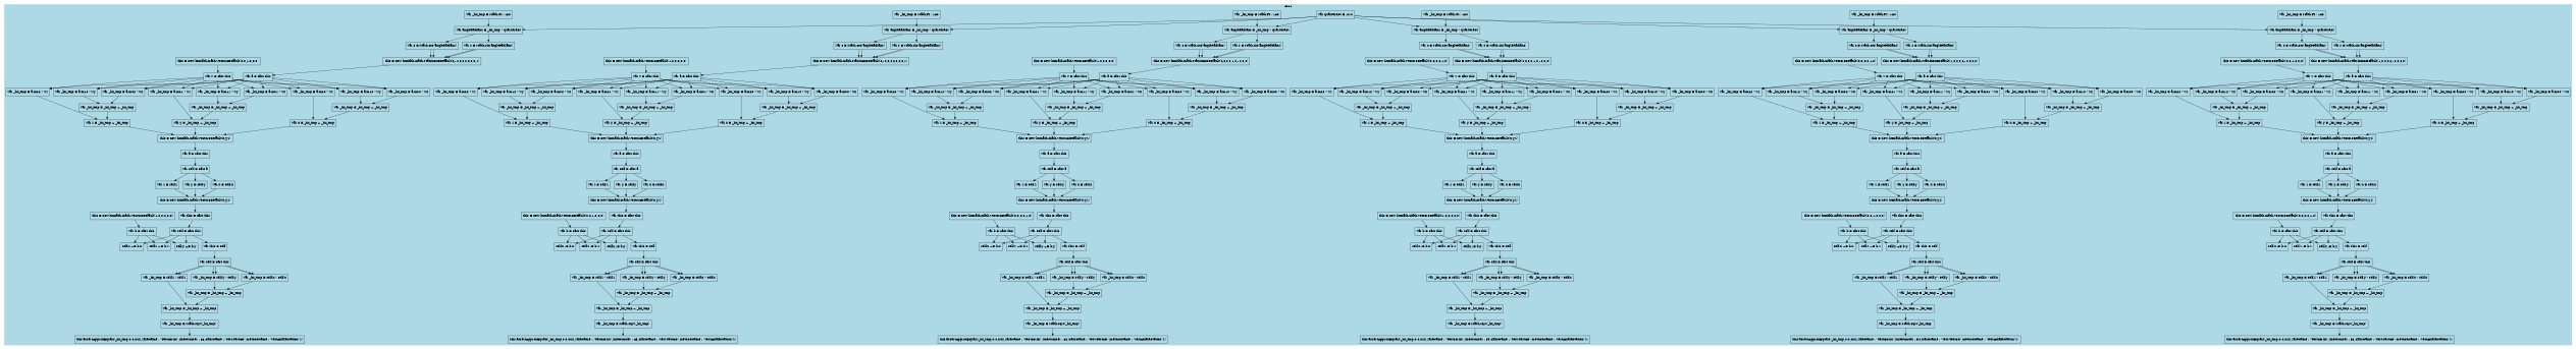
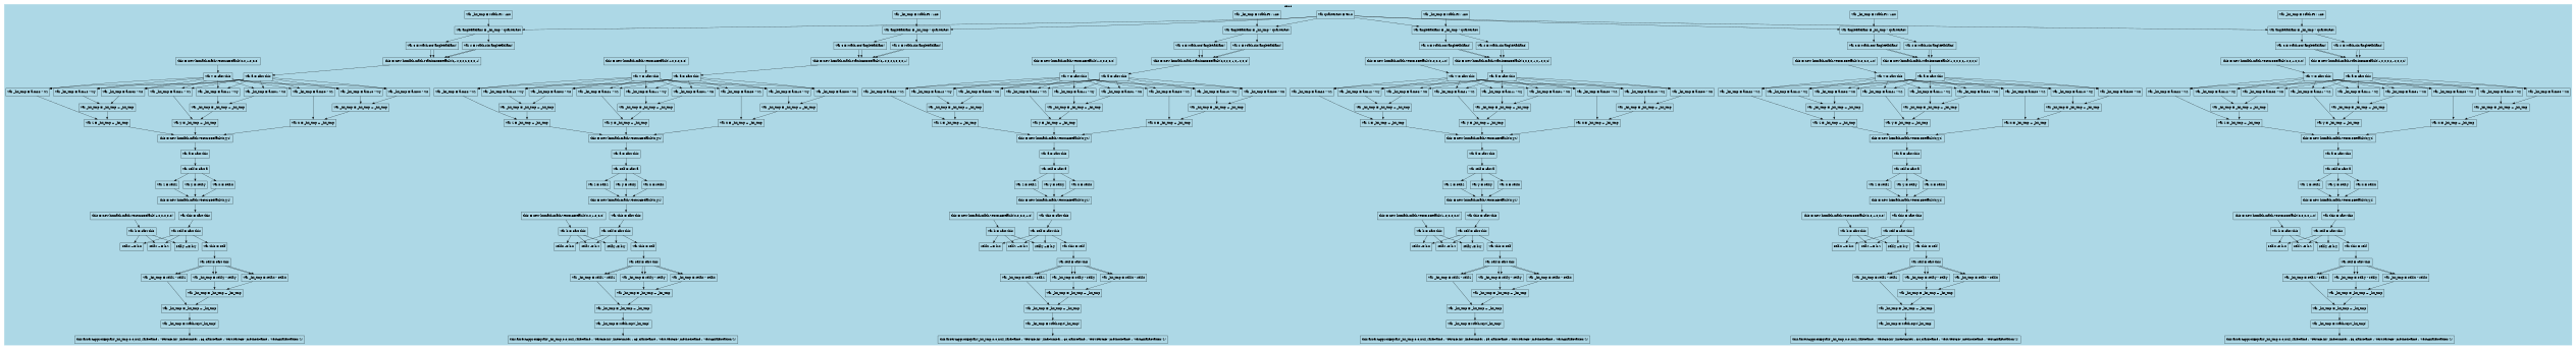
  digraph {
    node [shape=box]
-   n1 [label="var quarterRot = 10.0"]
+   n1 [label="var quarterRot = 90.0"]
    n2 [label="var angleRadians = _hx_tmp * quarterRot"]
    n3 [label="var angleRadians = _hx_tmp * quarterRot"]
    n4 [label="var angleRadians = _hx_tmp * quarterRot"]
    n5 [label="var angleRadians = _hx_tmp * quarterRot"]
    n6 [label="var angleRadians = _hx_tmp * quarterRot"]
    n7 [label="var angleRadians = _hx_tmp * quarterRot"]
    n8 [label="var _hx_tmp = Math.PI / 180"]
    n9 [label="var c = Math.cos(angleRadians)"]
    n10 [label="var s = Math.sin(angleRadians)"]
    n11 [label="this = new hxmath.math.Matrix3x3Default(1,0,0,0,c,- s,0,s,c)"]
    n12 [label="var a = cast this"]
    n13 [label="var _hx_tmp = a.m22 * v.z"]
    n14 [label="var _hx_tmp = a.m12 * v.y"]
    n15 [label="var _hx_tmp = a.m02 * v.x"]
    n16 [label="var _hx_tmp = a.m21 * v.z"]
    n17 [label="var _hx_tmp = a.m11 * v.y"]
    n18 [label="var _hx_tmp = a.m01 * v.x"]
    n19 [label="var _hx_tmp = a.m20 * v.z"]
    n20 [label="var _hx_tmp = a.m10 * v.y"]
    n21 [label="var _hx_tmp = a.m00 * v.x"]
    n22 [label="this = new hxmath.math.Vector3Default(0.0,1.0,0.0)"]
    n23 [label="var v = cast this"]
    n24 [label="var _hx_tmp = _hx_tmp + _hx_tmp"]
    n25 [label="var x = _hx_tmp + _hx_tmp"]
    n26 [label="this = new hxmath.math.Vector3Default(x,y,z)"]
    n27 [label="var _hx_tmp = _hx_tmp + _hx_tmp"]
    n28 [label="var y = _hx_tmp + _hx_tmp"]
    n29 [label="var _hx_tmp = _hx_tmp + _hx_tmp"]
    n30 [label="var z = _hx_tmp + _hx_tmp"]
    n31 [label="var a = cast this"]
    n32 [label="var self = cast a"]
    n33 [label="this = new hxmath.math.Vector3Default(0.0,0.0,1.0)"]
    n34 [label="var b = cast this"]
    n35 [label="self.z -= b.z"]
    n36 [label="self.y -= b.y"]
    n37 [label="self.x -= b.x"]
    n38 [label="var z = self.z"]
    n39 [label="var y = self.y"]
    n40 [label="var x = self.x"]
    n41 [label="this = new hxmath.math.Vector3Default(x,y,z)"]
    n42 [label="var this = cast this"]
    n43 [label="var self = cast this"]
    n44 [label="var this = self"]
    n45 [label="var self = cast this"]
    n46 [label="var _hx_tmp = self.z * self.z"]
    n47 [label="var _hx_tmp = self.y * self.y"]
    n48 [label="var _hx_tmp = self.x * self.x"]
    n49 [label="var _hx_tmp = _hx_tmp + _hx_tmp"]
    n50 [label="var _hx_tmp = _hx_tmp + _hx_tmp"]
    n51 [label="var _hx_tmp = Math.sqrt(_hx_tmp)"]
    n52 [label="this.assertApproxEquals(_hx_tmp,0.0,null,{fileName : \"Test3D.hx\",lineNumber : 53,className : \"test.Test3D\",methodName : \"testAxialRotation\"})"]
    n53 [label="var _hx_tmp = Math.PI / 180"]
    n54 [label="var c = Math.cos(angleRadians)"]
    n55 [label="var s = Math.sin(angleRadians)"]
    n56 [label="this = new hxmath.math.Matrix3x3Default(1,0,0,0,c,- s,0,s,c)"]
    n57 [label="var a = cast this"]
    n58 [label="var _hx_tmp = a.m22 * v.z"]
    n59 [label="var _hx_tmp = a.m12 * v.y"]
    n60 [label="var _hx_tmp = a.m02 * v.x"]
    n61 [label="var _hx_tmp = a.m21 * v.z"]
    n62 [label="var _hx_tmp = a.m11 * v.y"]
    n63 [label="var _hx_tmp = a.m01 * v.x"]
    n64 [label="var _hx_tmp = a.m20 * v.z"]
    n65 [label="var _hx_tmp = a.m10 * v.y"]
    n66 [label="var _hx_tmp = a.m00 * v.x"]
    n67 [label="this = new hxmath.math.Vector3Default(0.0,0.0,1.0)"]
    n68 [label="var v = cast this"]
    n69 [label="var _hx_tmp = _hx_tmp + _hx_tmp"]
    n70 [label="var x = _hx_tmp + _hx_tmp"]
    n71 [label="this = new hxmath.math.Vector3Default(x,y,z)"]
    n72 [label="var _hx_tmp = _hx_tmp + _hx_tmp"]
    n73 [label="var y = _hx_tmp + _hx_tmp"]
    n74 [label="var _hx_tmp = _hx_tmp + _hx_tmp"]
    n75 [label="var z = _hx_tmp + _hx_tmp"]
    n76 [label="var a = cast this"]
    n77 [label="var self = cast a"]
    n78 [label="this = new hxmath.math.Vector3Default(0.0,1.0,0.0)"]
    n79 [label="var b = cast this"]
    n80 [label="self.z += b.z"]
    n81 [label="self.y += b.y"]
    n82 [label="self.x += b.x"]
    n83 [label="var z = self.z"]
    n84 [label="var y = self.y"]
    n85 [label="var x = self.x"]
    n86 [label="this = new hxmath.math.Vector3Default(x,y,z)"]
    n87 [label="var this = cast this"]
    n88 [label="var self = cast this"]
    n89 [label="var this = self"]
    n90 [label="var self = cast this"]
    n91 [label="var _hx_tmp = self.z * self.z"]
    n92 [label="var _hx_tmp = self.y * self.y"]
    n93 [label="var _hx_tmp = self.x * self.x"]
    n94 [label="var _hx_tmp = _hx_tmp + _hx_tmp"]
    n95 [label="var _hx_tmp = _hx_tmp + _hx_tmp"]
    n96 [label="var _hx_tmp = Math.sqrt(_hx_tmp)"]
    n97 [label="this.assertApproxEquals(_hx_tmp,0.0,null,{fileName : \"Test3D.hx\",lineNumber : 54,className : \"test.Test3D\",methodName : \"testAxialRotation\"})"]
    n98 [label="var _hx_tmp = Math.PI / 180"]
    n99 [label="var c = Math.cos(angleRadians)"]
    n100 [label="var s = Math.sin(angleRadians)"]
    n101 [label="this = new hxmath.math.Matrix3x3Default(c,0,s,0,1,0,- s,0,c)"]
    n102 [label="var a = cast this"]
    n103 [label="var _hx_tmp = a.m22 * v.z"]
    n104 [label="var _hx_tmp = a.m12 * v.y"]
    n105 [label="var _hx_tmp = a.m02 * v.x"]
    n106 [label="var _hx_tmp = a.m21 * v.z"]
    n107 [label="var _hx_tmp = a.m11 * v.y"]
    n108 [label="var _hx_tmp = a.m01 * v.x"]
    n109 [label="var _hx_tmp = a.m20 * v.z"]
    n110 [label="var _hx_tmp = a.m10 * v.y"]
    n111 [label="var _hx_tmp = a.m00 * v.x"]
    n112 [label="this = new hxmath.math.Vector3Default(0.0,0.0,1.0)"]
    n113 [label="var v = cast this"]
    n114 [label="var _hx_tmp = _hx_tmp + _hx_tmp"]
    n115 [label="var x = _hx_tmp + _hx_tmp"]
    n116 [label="this = new hxmath.math.Vector3Default(x,y,z)"]
    n117 [label="var _hx_tmp = _hx_tmp + _hx_tmp"]
    n118 [label="var y = _hx_tmp + _hx_tmp"]
    n119 [label="var _hx_tmp = _hx_tmp + _hx_tmp"]
    n120 [label="var z = _hx_tmp + _hx_tmp"]
    n121 [label="var a = cast this"]
    n122 [label="var self = cast a"]
    n123 [label="this = new hxmath.math.Vector3Default(1.0,0.0,0.0)"]
    n124 [label="var b = cast this"]
    n125 [label="self.z -= b.z"]
    n126 [label="self.y -= b.y"]
    n127 [label="self.x -= b.x"]
    n128 [label="var z = self.z"]
    n129 [label="var y = self.y"]
    n130 [label="var x = self.x"]
    n131 [label="this = new hxmath.math.Vector3Default(x,y,z)"]
    n132 [label="var this = cast this"]
    n133 [label="var self = cast this"]
    n134 [label="var this = self"]
    n135 [label="var self = cast this"]
    n136 [label="var _hx_tmp = self.z * self.z"]
    n137 [label="var _hx_tmp = self.y * self.y"]
    n138 [label="var _hx_tmp = self.x * self.x"]
    n139 [label="var _hx_tmp = _hx_tmp + _hx_tmp"]
    n140 [label="var _hx_tmp = _hx_tmp + _hx_tmp"]
    n141 [label="var _hx_tmp = Math.sqrt(_hx_tmp)"]
    n142 [label="this.assertApproxEquals(_hx_tmp,0.0,null,{fileName : \"Test3D.hx\",lineNumber : 59,className : \"test.Test3D\",methodName : \"testAxialRotation\"})"]
    n143 [label="var _hx_tmp = Math.PI / 180"]
    n144 [label="var c = Math.cos(angleRadians)"]
    n145 [label="var s = Math.sin(angleRadians)"]
    n146 [label="this = new hxmath.math.Matrix3x3Default(c,0,s,0,1,0,- s,0,c)"]
    n147 [label="var a = cast this"]
    n148 [label="var _hx_tmp = a.m22 * v.z"]
    n149 [label="var _hx_tmp = a.m12 * v.y"]
    n150 [label="var _hx_tmp = a.m02 * v.x"]
    n151 [label="var _hx_tmp = a.m21 * v.z"]
    n152 [label="var _hx_tmp = a.m11 * v.y"]
    n153 [label="var _hx_tmp = a.m01 * v.x"]
    n154 [label="var _hx_tmp = a.m20 * v.z"]
    n155 [label="var _hx_tmp = a.m10 * v.y"]
    n156 [label="var _hx_tmp = a.m00 * v.x"]
    n157 [label="this = new hxmath.math.Vector3Default(1.0,0.0,0.0)"]
    n158 [label="var v = cast this"]
    n159 [label="var _hx_tmp = _hx_tmp + _hx_tmp"]
    n160 [label="var x = _hx_tmp + _hx_tmp"]
    n161 [label="this = new hxmath.math.Vector3Default(x,y,z)"]
    n162 [label="var _hx_tmp = _hx_tmp + _hx_tmp"]
    n163 [label="var y = _hx_tmp + _hx_tmp"]
    n164 [label="var _hx_tmp = _hx_tmp + _hx_tmp"]
    n165 [label="var z = _hx_tmp + _hx_tmp"]
    n166 [label="var a = cast this"]
    n167 [label="var self = cast a"]
    n168 [label="this = new hxmath.math.Vector3Default(0.0,0.0,1.0)"]
    n169 [label="var b = cast this"]
    n170 [label="self.z += b.z"]
    n171 [label="self.y += b.y"]
    n172 [label="self.x += b.x"]
    n173 [label="var z = self.z"]
    n174 [label="var y = self.y"]
    n175 [label="var x = self.x"]
    n176 [label="this = new hxmath.math.Vector3Default(x,y,z)"]
    n177 [label="var this = cast this"]
    n178 [label="var self = cast this"]
    n179 [label="var this = self"]
    n180 [label="var self = cast this"]
    n181 [label="var _hx_tmp = self.z * self.z"]
    n182 [label="var _hx_tmp = self.y * self.y"]
    n183 [label="var _hx_tmp = self.x * self.x"]
    n184 [label="var _hx_tmp = _hx_tmp + _hx_tmp"]
    n185 [label="var _hx_tmp = _hx_tmp + _hx_tmp"]
    n186 [label="var _hx_tmp = Math.sqrt(_hx_tmp)"]
    n187 [label="this.assertApproxEquals(_hx_tmp,0.0,null,{fileName : \"Test3D.hx\",lineNumber : 60,className : \"test.Test3D\",methodName : \"testAxialRotation\"})"]
    n188 [label="var _hx_tmp = Math.PI / 180"]
    n189 [label="var c = Math.cos(angleRadians)"]
    n190 [label="var s = Math.sin(angleRadians)"]
    n191 [label="this = new hxmath.math.Matrix3x3Default(c,- s,0,s,c,0,0,0,1)"]
    n192 [label="var a = cast this"]
    n193 [label="var _hx_tmp = a.m22 * v.z"]
    n194 [label="var _hx_tmp = a.m12 * v.y"]
    n195 [label="var _hx_tmp = a.m02 * v.x"]
    n196 [label="var _hx_tmp = a.m21 * v.z"]
    n197 [label="var _hx_tmp = a.m11 * v.y"]
    n198 [label="var _hx_tmp = a.m01 * v.x"]
    n199 [label="var _hx_tmp = a.m20 * v.z"]
    n200 [label="var _hx_tmp = a.m10 * v.y"]
    n201 [label="var _hx_tmp = a.m00 * v.x"]
    n202 [label="this = new hxmath.math.Vector3Default(1.0,0.0,0.0)"]
    n203 [label="var v = cast this"]
    n204 [label="var _hx_tmp = _hx_tmp + _hx_tmp"]
    n205 [label="var x = _hx_tmp + _hx_tmp"]
    n206 [label="this = new hxmath.math.Vector3Default(x,y,z)"]
    n207 [label="var _hx_tmp = _hx_tmp + _hx_tmp"]
    n208 [label="var y = _hx_tmp + _hx_tmp"]
    n209 [label="var _hx_tmp = _hx_tmp + _hx_tmp"]
    n210 [label="var z = _hx_tmp + _hx_tmp"]
    n211 [label="var a = cast this"]
    n212 [label="var self = cast a"]
    n213 [label="this = new hxmath.math.Vector3Default(0.0,1.0,0.0)"]
    n214 [label="var b = cast this"]
    n215 [label="self.z -= b.z"]
    n216 [label="self.y -= b.y"]
    n217 [label="self.x -= b.x"]
    n218 [label="var z = self.z"]
    n219 [label="var y = self.y"]
    n220 [label="var x = self.x"]
    n221 [label="this = new hxmath.math.Vector3Default(x,y,z)"]
    n222 [label="var this = cast this"]
    n223 [label="var self = cast this"]
    n224 [label="var this = self"]
    n225 [label="var self = cast this"]
    n226 [label="var _hx_tmp = self.z * self.z"]
    n227 [label="var _hx_tmp = self.y * self.y"]
    n228 [label="var _hx_tmp = self.x * self.x"]
    n229 [label="var _hx_tmp = _hx_tmp + _hx_tmp"]
    n230 [label="var _hx_tmp = _hx_tmp + _hx_tmp"]
    n231 [label="var _hx_tmp = Math.sqrt(_hx_tmp)"]
    n232 [label="this.assertApproxEquals(_hx_tmp,0.0,null,{fileName : \"Test3D.hx\",lineNumber : 65,className : \"test.Test3D\",methodName : \"testAxialRotation\"})"]
    n233 [label="var _hx_tmp = Math.PI / 180"]
    n234 [label="var c = Math.cos(angleRadians)"]
    n235 [label="var s = Math.sin(angleRadians)"]
    n236 [label="this = new hxmath.math.Matrix3x3Default(c,- s,0,s,c,0,0,0,1)"]
    n237 [label="var a = cast this"]
    n238 [label="var _hx_tmp = a.m22 * v.z"]
    n239 [label="var _hx_tmp = a.m12 * v.y"]
    n240 [label="var _hx_tmp = a.m02 * v.x"]
    n241 [label="var _hx_tmp = a.m21 * v.z"]
    n242 [label="var _hx_tmp = a.m11 * v.y"]
    n243 [label="var _hx_tmp = a.m01 * v.x"]
    n244 [label="var _hx_tmp = a.m20 * v.z"]
    n245 [label="var _hx_tmp = a.m10 * v.y"]
    n246 [label="var _hx_tmp = a.m00 * v.x"]
    n247 [label="this = new hxmath.math.Vector3Default(0.0,1.0,0.0)"]
    n248 [label="var v = cast this"]
    n249 [label="var _hx_tmp = _hx_tmp + _hx_tmp"]
    n250 [label="var x = _hx_tmp + _hx_tmp"]
    n251 [label="this = new hxmath.math.Vector3Default(x,y,z)"]
    n252 [label="var _hx_tmp = _hx_tmp + _hx_tmp"]
    n253 [label="var y = _hx_tmp + _hx_tmp"]
    n254 [label="var _hx_tmp = _hx_tmp + _hx_tmp"]
    n255 [label="var z = _hx_tmp + _hx_tmp"]
    n256 [label="var a = cast this"]
    n257 [label="var self = cast a"]
    n258 [label="this = new hxmath.math.Vector3Default(1.0,0.0,0.0)"]
    n259 [label="var b = cast this"]
    n260 [label="self.z += b.z"]
    n261 [label="self.y += b.y"]
    n262 [label="self.x += b.x"]
    n263 [label="var z = self.z"]
    n264 [label="var y = self.y"]
    n265 [label="var x = self.x"]
    n266 [label="this = new hxmath.math.Vector3Default(x,y,z)"]
    n267 [label="var this = cast this"]
    n268 [label="var self = cast this"]
    n269 [label="var this = self"]
    n270 [label="var self = cast this"]
    n271 [label="var _hx_tmp = self.z * self.z"]
    n272 [label="var _hx_tmp = self.y * self.y"]
    n273 [label="var _hx_tmp = self.x * self.x"]
    n274 [label="var _hx_tmp = _hx_tmp + _hx_tmp"]
    n275 [label="var _hx_tmp = _hx_tmp + _hx_tmp"]
    n276 [label="var _hx_tmp = Math.sqrt(_hx_tmp)"]
    n277 [label="this.assertApproxEquals(_hx_tmp,0.0,null,{fileName : \"Test3D.hx\",lineNumber : 66,className : \"test.Test3D\",methodName : \"testAxialRotation\"})"]
    subgraph cluster_1 {
      color=lightblue
      label=4530
      style=filled
      n1
      n2
      n3
      n4
      n5
      n6
      n7
      n8
      n9
      n10
      n11
      n12
      n13
      n14
      n15
      n16
      n17
      n18
      n19
      n20
      n21
      n22
      n23
      n24
      n25
      n26
      n27
      n28
      n29
      n30
      n31
      n32
      n33
      n34
      n35
      n36
      n37
      n38
      n39
      n40
      n41
      n42
      n43
      n44
      n45
      n46
      n47
      n48
      n49
      n50
      n51
      n52
      n53
      n54
      n55
      n56
      n57
      n58
      n59
      n60
      n61
      n62
      n63
      n64
      n65
      n66
      n67
      n68
      n69
      n70
      n71
      n72
      n73
      n74
      n75
      n76
      n77
      n78
      n79
      n80
      n81
      n82
      n83
      n84
      n85
      n86
      n87
      n88
      n89
      n90
      n91
      n92
      n93
      n94
      n95
      n96
      n97
      n98
      n99
      n100
      n101
      n102
      n103
      n104
      n105
      n106
      n107
      n108
      n109
      n110
      n111
      n112
      n113
      n114
      n115
      n116
      n117
      n118
      n119
      n120
      n121
      n122
      n123
      n124
      n125
      n126
      n127
      n128
      n129
      n130
      n131
      n132
      n133
      n134
      n135
      n136
      n137
      n138
      n139
      n140
      n141
      n142
      n143
      n144
      n145
      n146
      n147
      n148
      n149
      n150
      n151
      n152
      n153
      n154
      n155
      n156
      n157
      n158
      n159
      n160
      n161
      n162
      n163
      n164
      n165
      n166
      n167
      n168
      n169
      n170
      n171
      n172
      n173
      n174
      n175
      n176
      n177
      n178
      n179
      n180
      n181
      n182
      n183
      n184
      n185
      n186
      n187
      n188
      n189
      n190
      n191
      n192
      n193
      n194
      n195
      n196
      n197
      n198
      n199
      n200
      n201
      n202
      n203
      n204
      n205
      n206
      n207
      n208
      n209
      n210
      n211
      n212
      n213
      n214
      n215
      n216
      n217
      n218
      n219
      n220
      n221
      n222
      n223
      n224
      n225
      n226
      n227
      n228
      n229
      n230
      n231
      n232
      n233
      n234
      n235
      n236
      n237
      n238
      n239
      n240
      n241
      n242
      n243
      n244
      n245
      n246
      n247
      n248
      n249
      n250
      n251
      n252
      n253
      n254
      n255
      n256
      n257
      n258
      n259
      n260
      n261
      n262
      n263
      n264
      n265
      n266
      n267
      n268
      n269
      n270
      n271
      n272
      n273
      n274
      n275
      n276
      n277
    }
    n1 -> n2
    n1 -> n3
    n1 -> n4
    n1 -> n5
    n1 -> n6
    n1 -> n7
    n2 -> n234
    n2 -> n235
    n3 -> n189
    n3 -> n190
    n4 -> n144
    n4 -> n145
    n5 -> n99
    n5 -> n100
    n6 -> n54
    n6 -> n55
    n7 -> n9
    n7 -> n10
    n8 -> n7
    n9 -> n11
    n9 -> n11
    n10 -> n11
    n10 -> n11
    n11 -> n12
    n12 -> n13
    n12 -> n14
    n12 -> n15
    n12 -> n16
    n12 -> n17
    n12 -> n18
    n12 -> n19
    n12 -> n20
    n12 -> n21
    n13 -> n30
    n14 -> n29
    n15 -> n29
    n16 -> n28
    n17 -> n27
    n18 -> n27
    n19 -> n25
    n20 -> n24
    n21 -> n24
    n22 -> n23
    n23 -> n13
    n23 -> n14
    n23 -> n15
    n23 -> n16
    n23 -> n17
    n23 -> n18
    n23 -> n19
    n23 -> n20
    n23 -> n21
    n24 -> n25
    n25 -> n26
    n26 -> n31
    n27 -> n28
    n28 -> n26
    n29 -> n30
    n30 -> n26
    n31 -> n32
    n32 -> n38
    n32 -> n39
    n32 -> n40
    n33 -> n34
    n34 -> n35
    n34 -> n36
    n34 -> n37
    n38 -> n41
    n39 -> n41
    n40 -> n41
    n41 -> n42
    n42 -> n43
    n43 -> n35
    n43 -> n36
    n43 -> n37
    n43 -> n44
    n44 -> n45
    n45 -> n46
    n45 -> n46
    n45 -> n47
    n45 -> n47
    n45 -> n48
    n45 -> n48
    n46 -> n50
    n47 -> n49
    n48 -> n49
    n49 -> n50
    n50 -> n51
    n51 -> n52
    n53 -> n6
    n54 -> n56
    n54 -> n56
    n55 -> n56
    n55 -> n56
    n56 -> n57
    n57 -> n58
    n57 -> n59
    n57 -> n60
    n57 -> n61
    n57 -> n62
    n57 -> n63
    n57 -> n64
    n57 -> n65
    n57 -> n66
    n58 -> n75
    n59 -> n74
    n60 -> n74
    n61 -> n73
    n62 -> n72
    n63 -> n72
    n64 -> n70
    n65 -> n69
    n66 -> n69
    n67 -> n68
    n68 -> n58
    n68 -> n59
    n68 -> n60
    n68 -> n61
    n68 -> n62
    n68 -> n63
    n68 -> n64
    n68 -> n65
    n68 -> n66
    n69 -> n70
    n70 -> n71
    n71 -> n76
    n72 -> n73
    n73 -> n71
    n74 -> n75
    n75 -> n71
    n76 -> n77
    n77 -> n83
    n77 -> n84
    n77 -> n85
    n78 -> n79
    n79 -> n80
    n79 -> n81
    n79 -> n82
    n83 -> n86
    n84 -> n86
    n85 -> n86
    n86 -> n87
    n87 -> n88
    n88 -> n80
    n88 -> n81
    n88 -> n82
    n88 -> n89
    n89 -> n90
    n90 -> n91
    n90 -> n91
    n90 -> n92
    n90 -> n92
    n90 -> n93
    n90 -> n93
    n91 -> n95
    n92 -> n94
    n93 -> n94
    n94 -> n95
    n95 -> n96
    n96 -> n97
    n98 -> n5
    n99 -> n101
    n99 -> n101
    n100 -> n101
    n100 -> n101
    n101 -> n102
    n102 -> n103
    n102 -> n104
    n102 -> n105
    n102 -> n106
    n102 -> n107
    n102 -> n108
    n102 -> n109
    n102 -> n110
    n102 -> n111
    n103 -> n120
    n104 -> n119
    n105 -> n119
    n106 -> n118
    n107 -> n117
    n108 -> n117
    n109 -> n115
    n110 -> n114
    n111 -> n114
    n112 -> n113
    n113 -> n103
    n113 -> n104
    n113 -> n105
    n113 -> n106
    n113 -> n107
    n113 -> n108
    n113 -> n109
    n113 -> n110
    n113 -> n111
    n114 -> n115
    n115 -> n116
    n116 -> n121
    n117 -> n118
    n118 -> n116
    n119 -> n120
    n120 -> n116
    n121 -> n122
    n122 -> n128
    n122 -> n129
    n122 -> n130
    n123 -> n124
    n124 -> n125
    n124 -> n126
    n124 -> n127
    n128 -> n131
    n129 -> n131
    n130 -> n131
    n131 -> n132
    n132 -> n133
    n133 -> n125
    n133 -> n126
    n133 -> n127
    n133 -> n134
    n134 -> n135
    n135 -> n136
    n135 -> n136
    n135 -> n137
    n135 -> n137
    n135 -> n138
    n135 -> n138
    n136 -> n140
    n137 -> n139
    n138 -> n139
    n139 -> n140
    n140 -> n141
    n141 -> n142
    n143 -> n4
    n144 -> n146
    n144 -> n146
    n145 -> n146
    n145 -> n146
    n146 -> n147
    n147 -> n148
    n147 -> n149
    n147 -> n150
    n147 -> n151
    n147 -> n152
    n147 -> n153
    n147 -> n154
    n147 -> n155
    n147 -> n156
    n148 -> n165
    n149 -> n164
    n150 -> n164
    n151 -> n163
    n152 -> n162
    n153 -> n162
    n154 -> n160
    n155 -> n159
    n156 -> n159
    n157 -> n158
    n158 -> n148
    n158 -> n149
    n158 -> n150
    n158 -> n151
    n158 -> n152
    n158 -> n153
    n158 -> n154
    n158 -> n155
    n158 -> n156
    n159 -> n160
    n160 -> n161
    n161 -> n166
    n162 -> n163
    n163 -> n161
    n164 -> n165
    n165 -> n161
    n166 -> n167
    n167 -> n173
    n167 -> n174
    n167 -> n175
    n168 -> n169
    n169 -> n170
    n169 -> n171
    n169 -> n172
    n173 -> n176
    n174 -> n176
    n175 -> n176
    n176 -> n177
    n177 -> n178
    n178 -> n170
    n178 -> n171
    n178 -> n172
    n178 -> n179
    n179 -> n180
    n180 -> n181
    n180 -> n181
    n180 -> n182
    n180 -> n182
    n180 -> n183
    n180 -> n183
    n181 -> n185
    n182 -> n184
    n183 -> n184
    n184 -> n185
    n185 -> n186
    n186 -> n187
    n188 -> n3
    n189 -> n191
    n189 -> n191
    n190 -> n191
    n190 -> n191
    n191 -> n192
    n192 -> n193
    n192 -> n194
    n192 -> n195
    n192 -> n196
    n192 -> n197
    n192 -> n198
    n192 -> n199
    n192 -> n200
    n192 -> n201
    n193 -> n210
    n194 -> n209
    n195 -> n209
    n196 -> n208
    n197 -> n207
    n198 -> n207
    n199 -> n205
    n200 -> n204
    n201 -> n204
    n202 -> n203
    n203 -> n193
    n203 -> n194
    n203 -> n195
    n203 -> n196
    n203 -> n197
    n203 -> n198
    n203 -> n199
    n203 -> n200
    n203 -> n201
    n204 -> n205
    n205 -> n206
    n206 -> n211
    n207 -> n208
    n208 -> n206
    n209 -> n210
    n210 -> n206
    n211 -> n212
    n212 -> n218
    n212 -> n219
    n212 -> n220
    n213 -> n214
    n214 -> n215
    n214 -> n216
    n214 -> n217
    n218 -> n221
    n219 -> n221
    n220 -> n221
    n221 -> n222
    n222 -> n223
    n223 -> n215
    n223 -> n216
    n223 -> n217
    n223 -> n224
    n224 -> n225
    n225 -> n226
    n225 -> n226
    n225 -> n227
    n225 -> n227
    n225 -> n228
    n225 -> n228
    n226 -> n230
    n227 -> n229
    n228 -> n229
    n229 -> n230
    n230 -> n231
    n231 -> n232
    n233 -> n2
    n234 -> n236
    n234 -> n236
    n235 -> n236
    n235 -> n236
    n236 -> n237
    n237 -> n238
    n237 -> n239
    n237 -> n240
    n237 -> n241
    n237 -> n242
    n237 -> n243
    n237 -> n244
    n237 -> n245
    n237 -> n246
    n238 -> n255
    n239 -> n254
    n240 -> n254
    n241 -> n253
    n242 -> n252
    n243 -> n252
    n244 -> n250
    n245 -> n249
    n246 -> n249
    n247 -> n248
    n248 -> n238
    n248 -> n239
    n248 -> n240
    n248 -> n241
    n248 -> n242
    n248 -> n243
    n248 -> n244
    n248 -> n245
    n248 -> n246
    n249 -> n250
    n250 -> n251
    n251 -> n256
    n252 -> n253
    n253 -> n251
    n254 -> n255
    n255 -> n251
    n256 -> n257
    n257 -> n263
    n257 -> n264
    n257 -> n265
    n258 -> n259
    n259 -> n260
    n259 -> n261
    n259 -> n262
    n263 -> n266
    n264 -> n266
    n265 -> n266
    n266 -> n267
    n267 -> n268
    n268 -> n260
    n268 -> n261
    n268 -> n262
    n268 -> n269
    n269 -> n270
    n270 -> n271
    n270 -> n271
    n270 -> n272
    n270 -> n272
    n270 -> n273
    n270 -> n273
    n271 -> n275
    n272 -> n274
    n273 -> n274
    n274 -> n275
    n275 -> n276
    n276 -> n277
  }
